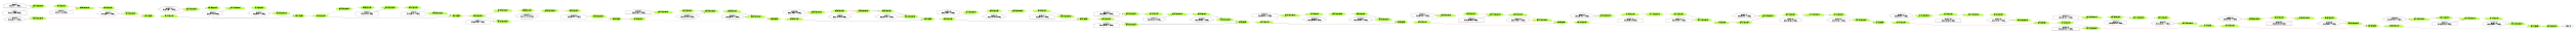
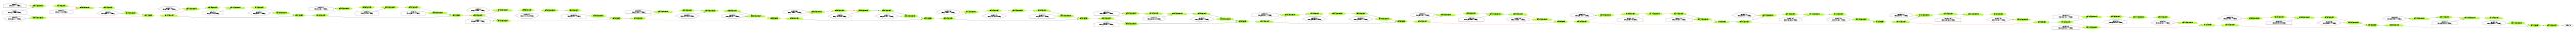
  digraph {
    fontname="Patrick Hand"
    rankdir=LR
    node [fontname="Patrick Hand" shape=octagon color=greenyellow style=filled]
    edge [color=red fontname="Patrick Hand"]
    n1 [label="input0 (0):\nTensor[(1, 64, 56, 56), float32]" shape=house color="" style=""]
    n2 [label="Call (2)(op=nn.conv2d)" shape=hexagon]
    n3 [label="Call (10)(op=nn.conv2d)"]
    n4 [label="Call (3)(op=nn.relu)"]
    n5 [label="Call (11)(op=add)" shape=hexagon]
    n6 [label="Constant (1):\nTensor[(64, 64, 1, 1), float32]" shape=house color="" style=""]
    n7 [label="Call (5)(op=nn.conv2d)" shape=house]
    n8 [label="Call (6)(op=nn.relu)" shape=hexagon]
    n9 [label="Constant (4):\nTensor[(64, 64, 3, 3), float32]" shape=house color="" style=""]
    n10 [label="Call (8)(op=nn.conv2d)" shape=hexagon]
    n11 [label="Constant (7):\nTensor[(256, 64, 1, 1), float32]" shape=hexagon color="" style=""]
    n12 [label="Call (12)(op=nn.relu)" shape=house]
    n13 [label="Constant (9):\nTensor[(256, 64, 1, 1), float32]" shape=hexagon color="" style=""]
    n14 [label="Call (14)(op=nn.conv2d)"]
    n15 [label="Call (21)(op=add)" shape=hexagon]
    n16 [label="Call (15)(op=nn.relu)" shape=hexagon]
    n17 [label="Call (22)(op=nn.relu)"]
    n18 [label="Constant (13):\nTensor[(64, 256, 1, 1), float32]" shape=hexagon color="" style=""]
    n19 [label="Call (17)(op=nn.conv2d)" shape=house]
    n20 [label="Call (18)(op=nn.relu)"]
    n21 [label="Constant (16):\nTensor[(64, 64, 3, 3), float32]" color="" style=""]
    n22 [label="Call (20)(op=nn.conv2d)"]
    n23 [label="Constant (19):\nTensor[(256, 64, 1, 1), float32]" shape=hexagon color="" style=""]
    n24 [label="Call (24)(op=nn.conv2d)"]
    n25 [label="Call (31)(op=add)"]
    n26 [label="Call (25)(op=nn.relu)"]
    n27 [label="Call (32)(op=nn.relu)"]
+   n28 [label="Constant (23):\nTensor[(64, 256, 1, 1), float32]" shape=house color="" style=""]
    n29 [label="Call (27)(op=nn.conv2d)"]
    n30 [label="Call (28)(op=nn.relu)"]
    n31 [label="Constant (26):\nTensor[(64, 64, 3, 3), float32]" shape=house color="" style=""]
    n32 [label="Call (30)(op=nn.conv2d)" shape=house]
    n33 [label="Constant (29):\nTensor[(256, 64, 1, 1), float32]" shape=house color="" style=""]
    n34 [label="Call (34)(op=nn.conv2d)" shape=house]
    n35 [label="Call (42)(op=nn.conv2d)" shape=hexagon]
    n36 [label="Call (35)(op=nn.relu)" shape=hexagon]
    n37 [label="Call (43)(op=add)" shape=hexagon]
+   n38 [label="Constant (33):\nTensor[(128, 256, 1, 1), float32]" shape=hexagon color="" style=""]
    n39 [label="Call (37)(op=nn.conv2d)"]
    n40 [label="Call (38)(op=nn.relu)" shape=hexagon]
    n41 [label="Constant (36):\nTensor[(128, 128, 3, 3), float32]" shape=hexagon color="" style=""]
    n42 [label="Call (40)(op=nn.conv2d)" shape=hexagon]
    n43 [label="Constant (39):\nTensor[(512, 128, 1, 1), float32]" shape=house color="" style=""]
    n44 [label="Call (44)(op=nn.relu)"]
    n45 [label="Constant (41):\nTensor[(512, 256, 1, 1), float32]" shape=house color="" style=""]
    n46 [label="Call (46)(op=nn.conv2d)" shape=house]
    n47 [label="Call (53)(op=add)"]
    n48 [label="Call (47)(op=nn.relu)" shape=hexagon]
    n49 [label="Call (54)(op=nn.relu)" shape=house]
    n50 [label="Constant (45):\nTensor[(128, 512, 1, 1), float32]" shape=house color="" style=""]
    n51 [label="Call (49)(op=nn.conv2d)"]
    n52 [label="Call (50)(op=nn.relu)" shape=house]
    n53 [label="Constant (48):\nTensor[(128, 128, 3, 3), float32]" shape=hexagon color="" style=""]
    n54 [label="Call (52)(op=nn.conv2d)" shape=house]
    n55 [label="Constant (51):\nTensor[(512, 128, 1, 1), float32]" color="" style=""]
    n56 [label="Call (56)(op=nn.conv2d)"]
    n57 [label="Call (63)(op=add)"]
    n58 [label="Call (57)(op=nn.relu)"]
    n59 [label="Call (64)(op=nn.relu)" shape=hexagon]
    n60 [label="Constant (55):\nTensor[(128, 512, 1, 1), float32]" color="" style=""]
    n61 [label="Call (59)(op=nn.conv2d)" shape=hexagon]
    n62 [label="Call (60)(op=nn.relu)" shape=hexagon]
    n63 [label="Constant (58):\nTensor[(128, 128, 3, 3), float32]" shape=hexagon color="" style=""]
    n64 [label="Call (62)(op=nn.conv2d)" shape=hexagon]
    n65 [label="Constant (61):\nTensor[(512, 128, 1, 1), float32]" shape=hexagon color="" style=""]
    n66 [label="Call (66)(op=nn.conv2d)" shape=hexagon]
    n67 [label="Call (73)(op=add)" shape=hexagon]
    n68 [label="Call (67)(op=nn.relu)"]
    n69 [label="Call (74)(op=nn.relu)"]
    n70 [label="Constant (65):\nTensor[(128, 512, 1, 1), float32]" color="" style=""]
    n71 [label="Call (69)(op=nn.conv2d)" shape=hexagon]
    n72 [label="Call (70)(op=nn.relu)" shape=house]
    n73 [label="Constant (68):\nTensor[(128, 128, 3, 3), float32]" shape=hexagon color="" style=""]
    n74 [label="Call (72)(op=nn.conv2d)"]
    n75 [label="Constant (71):\nTensor[(512, 128, 1, 1), float32]" shape=house color="" style=""]
    n76 [label="Call (76)(op=nn.conv2d)"]
    n77 [label="Call (84)(op=nn.conv2d)" shape=hexagon]
    n78 [label="Call (77)(op=nn.relu)" shape=house]
    n79 [label="Call (85)(op=add)"]
    n80 [label="Constant (75):\nTensor[(256, 512, 1, 1), float32]" shape=house color="" style=""]
    n81 [label="Call (79)(op=nn.conv2d)" shape=house]
    n82 [label="Call (80)(op=nn.relu)" shape=house]
    n83 [label="Constant (78):\nTensor[(256, 256, 3, 3), float32]" color="" style=""]
    n84 [label="Call (82)(op=nn.conv2d)"]
    n85 [label="Constant (81):\nTensor[(1024, 256, 1, 1), float32]" shape=hexagon color="" style=""]
    n86 [label="Call (86)(op=nn.relu)" shape=house]
    n87 [label="Constant (83):\nTensor[(1024, 512, 1, 1), float32]" shape=house color="" style=""]
    n88 [label="Call (88)(op=nn.conv2d)" shape=house]
    n89 [label="Call (95)(op=add)" shape=hexagon]
    n90 [label="Call (89)(op=nn.relu)" shape=house]
    n91 [label="Call (96)(op=nn.relu)" shape=house]
    n92 [label="Constant (87):\nTensor[(256, 1024, 1, 1), float32]" shape=house color="" style=""]
    n93 [label="Call (91)(op=nn.conv2d)"]
    n94 [label="Call (92)(op=nn.relu)" shape=hexagon]
    n95 [label="Constant (90):\nTensor[(256, 256, 3, 3), float32]" shape=hexagon color="" style=""]
    n96 [label="Call (94)(op=nn.conv2d)"]
    n97 [label="Constant (93):\nTensor[(1024, 256, 1, 1), float32]" shape=hexagon color="" style=""]
    n98 [label="Call (98)(op=nn.conv2d)" shape=house]
    n99 [label="Call (105)(op=add)"]
    n100 [label="Call (99)(op=nn.relu)"]
    n101 [label="Call (106)(op=nn.relu)"]
    n102 [label="Constant (97):\nTensor[(256, 1024, 1, 1), float32]" color="" style=""]
    n103 [label="Call (101)(op=nn.conv2d)"]
    n104 [label="Call (102)(op=nn.relu)" shape=house]
    n105 [label="Constant (100):\nTensor[(256, 256, 3, 3), float32]" shape=house color="" style=""]
    n106 [label="Call (104)(op=nn.conv2d)" shape=house]
    n107 [label="Constant (103):\nTensor[(1024, 256, 1, 1), float32]" color="" style=""]
    n108 [label="Call (108)(op=nn.conv2d)" shape=hexagon]
    n109 [label="Call (115)(op=add)" shape=house]
    n110 [label="Call (109)(op=nn.relu)" shape=house]
    n111 [label="Call (146)(op=nn.relu)"]
    n112 [label="Constant (107):\nTensor[(256, 1024, 1, 1), float32]" color="" style=""]
    n113 [label="Call (111)(op=nn.conv2d)"]
    n114 [label="Call (112)(op=nn.relu)"]
    n115 [label="Constant (110):\nTensor[(256, 256, 3, 3), float32]" shape=house color="" style=""]
    n116 [label="Call (114)(op=nn.conv2d)"]
    n117 [label="Constant (113):\nTensor[(1024, 256, 1, 1), float32]" shape=house color="" style=""]
    n118 [label="Call (118)(op=nn.conv2d)"]
    n119 [label="Call (125)(op=add)" shape=hexagon]
    n120 [label="Call (119)(op=nn.relu)" shape=hexagon]
    n121 [label="Call (126)(op=nn.relu)" shape=house]
    n122 [label="Constant (117):\nTensor[(256, 1024, 1, 1), float32]" shape=hexagon color="" style=""]
    n123 [label="Call (121)(op=nn.conv2d)" shape=house]
    n124 [label="Call (122)(op=nn.relu)" shape=hexagon]
    n125 [label="Constant (120):\nTensor[(256, 256, 3, 3), float32]" color="" style=""]
    n126 [label="Call (124)(op=nn.conv2d)"]
    n127 [label="Constant (123):\nTensor[(1024, 256, 1, 1), float32]" color="" style=""]
    n128 [label="Call (128)(op=nn.conv2d)"]
    n129 [label="Call (135)(op=add)" shape=house]
    n130 [label="Call (129)(op=nn.relu)" shape=house]
    n131 [label="Call (136)(op=nn.relu)"]
    n132 [label="Constant (127):\nTensor[(256, 1024, 1, 1), float32]" color="" style=""]
    n133 [label="Call (131)(op=nn.conv2d)" shape=house]
    n134 [label="Call (132)(op=nn.relu)"]
    n135 [label="Constant (130):\nTensor[(256, 256, 3, 3), float32]" shape=house color="" style=""]
    n136 [label="Call (134)(op=nn.conv2d)" shape=hexagon]
    n137 [label="Constant (133):\nTensor[(1024, 256, 1, 1), float32]" shape=hexagon color="" style=""]
    n138 [label="Call (138)(op=nn.conv2d)" shape=house]
    n139 [label="Call (146)(op=nn.conv2d)"]
    n140 [label="Call (139)(op=nn.relu)" shape=hexagon]
    n141 [label="Call (147)(op=add)" shape=house]
    n142 [label="Constant (137):\nTensor[(512, 1024, 1, 1), float32]" shape=house color="" style=""]
    n143 [label="Call (141)(op=nn.conv2d)" shape=hexagon]
    n144 [label="Call (142)(op=nn.relu)" shape=hexagon]
    n145 [label="Constant (140):\nTensor[(512, 512, 3, 3), float32]" color="" style=""]
    n146 [label="Call (144)(op=nn.conv2d)" shape=house]
    n147 [label="Constant (143):\nTensor[(2048, 512, 1, 1), float32]" shape=hexagon color="" style=""]
    n148 [label="Call (148)(op=nn.relu)" shape=house]
    n149 [label="Constant (145):\nTensor[(2048, 1024, 1, 1), float32]" shape=house color="" style=""]
    n150 [label="Call (150)(op=nn.conv2d)" shape=hexagon]
    n151 [label="Call (157)(op=add)" shape=hexagon]
    n152 [label="Call (151)(op=nn.relu)"]
    n153 [label="Call (158)(op=nn.relu)" shape=house]
    n154 [label="Constant (149):\nTensor[(512, 2048, 1, 1), float32]" shape=hexagon color="" style=""]
    n155 [label="Call (153)(op=nn.conv2d)" shape=house]
    n156 [label="Call (154)(op=nn.relu)"]
    n157 [label="Constant (152):\nTensor[(512, 512, 3, 3), float32]" shape=house color="" style=""]
    n158 [label="Call (156)(op=nn.conv2d)" shape=hexagon]
    n159 [label="Constant (155):\nTensor[(2048, 512, 1, 1), float32]" shape=hexagon color="" style=""]
    n160 [label="Call (160)(op=nn.conv2d)" shape=house]
    n161 [label="Call (167)(op=add)"]
    n162 [label="Call (161)(op=nn.relu)"]
    n163 [label="Call (168)(op=nn.relu)" shape=hexagon]
    n164 [label="Constant (159):\nTensor[(512, 2048, 1, 1), float32]" shape=hexagon color="" style=""]
    n165 [label="Call (163)(op=nn.conv2d)" shape=house]
    n166 [label="Call (164)(op=nn.relu)" shape=house]
    n167 [label="Constant (162):\nTensor[(512, 512, 3, 3), float32]" shape=house color="" style=""]
    n168 [label="Call (166)(op=nn.conv2d)"]
    n169 [label="Constant (165):\nTensor[(2048, 512, 1, 1), float32]" color="" style=""]
    n170 [label="Function (169)" shape=hexagon color="" style=""]
    n1 -> n2 [color=black]
    n1 -> n3 [color=gray40]
    n2 -> n4 [color=darkorange]
    n3 -> n5
    n4 -> n7
    n5 -> n12 [color=darkorange]
    n6 -> n2
    n7 -> n8 [color=gray40]
    n8 -> n10 [color=gray40]
    n9 -> n7
    n10 -> n5
    n11 -> n10 [color=black]
    n12 -> n14
    n12 -> n15 [color=black]
    n13 -> n3 [color=gray40]
    n14 -> n16 [color=gray40]
    n15 -> n17 [color=gray40]
    n16 -> n19 [color=darkorange]
    n17 -> n24 [color=gray40]
    n17 -> n25 [color=black]
    n18 -> n14
    n19 -> n20 [color=darkorange]
    n20 -> n22 [color=gray40]
    n21 -> n19 [color=black]
    n22 -> n15 [color=gray40]
    n23 -> n22
    n24 -> n26 [color=darkorange]
    n25 -> n27
    n26 -> n29 [color=darkorange]
    n27 -> n34
    n27 -> n35 [color=black]
+   n28 -> n24 [color=black]
    n29 -> n30
    n30 -> n32 [color=gray40]
    n31 -> n29 [color=black]
    n32 -> n25 [color=black]
    n33 -> n32 [color=darkorange]
    n34 -> n36 [color=darkorange]
    n35 -> n37 [color=gray40]
    n36 -> n39 [color=darkorange]
    n37 -> n44
+   n38 -> n34 [color=gray40]
    n39 -> n40
    n40 -> n42 [color=darkorange]
    n41 -> n39 [color=gray40]
    n42 -> n37
    n43 -> n42 [color=gray40]
    n44 -> n46
    n44 -> n47 [color=darkorange]
    n45 -> n35 [color=black]
    n46 -> n48 [color=darkorange]
    n47 -> n49 [color=darkorange]
    n48 -> n51 [color=black]
    n49 -> n56
    n49 -> n57 [color=black]
    n50 -> n46 [color=darkorange]
    n51 -> n52 [color=darkorange]
    n52 -> n54 [color=black]
    n53 -> n51 [color=black]
    n54 -> n47
    n55 -> n54 [color=black]
    n56 -> n58
    n57 -> n59 [color=gray40]
    n58 -> n61
    n59 -> n66
    n59 -> n67 [color=black]
    n60 -> n56
    n61 -> n62 [color=black]
    n62 -> n64 [color=black]
    n63 -> n61
    n64 -> n57 [color=gray40]
    n65 -> n64
    n66 -> n68 [color=darkorange]
    n67 -> n69
    n68 -> n71 [color=gray40]
    n69 -> n76
    n69 -> n77 [color=black]
    n70 -> n66 [color=darkorange]
    n71 -> n72 [color=gray40]
    n72 -> n74 [color=black]
    n73 -> n71
    n74 -> n67
    n75 -> n74 [color=darkorange]
    n76 -> n78 [color=gray40]
    n77 -> n79 [color=black]
    n78 -> n81 [color=darkorange]
    n79 -> n86 [color=gray40]
    n80 -> n76 [color=black]
    n81 -> n82 [color=black]
    n82 -> n84 [color=black]
    n83 -> n81 [color=black]
    n84 -> n79 [color=black]
    n85 -> n84 [color=darkorange]
    n86 -> n88
    n86 -> n89 [color=black]
    n87 -> n77 [color=darkorange]
    n88 -> n90
    n89 -> n91 [color=darkorange]
    n90 -> n93 [color=darkorange]
    n91 -> n98 [color=gray40]
    n91 -> n99
    n92 -> n88 [color=gray40]
    n93 -> n94 [color=gray40]
    n94 -> n96 [color=black]
    n95 -> n93 [color=darkorange]
    n96 -> n89
    n97 -> n96 [color=gray40]
    n98 -> n100 [color=darkorange]
    n99 -> n101 [color=darkorange]
    n100 -> n103
    n101 -> n108 [color=gray40]
    n101 -> n109 [color=darkorange]
    n102 -> n98 [color=black]
    n103 -> n104 [color=gray40]
    n104 -> n106
    n105 -> n103 [color=black]
    n106 -> n99
    n107 -> n106 [color=darkorange]
    n108 -> n110 [color=darkorange]
    n109 -> n111 [color=gray40]
    n110 -> n113 [color=darkorange]
    n111 -> n118 [color=black]
    n111 -> n119 [color=darkorange]
    n112 -> n108 [color=black]
    n113 -> n114 [color=darkorange]
    n114 -> n116 [color=black]
    n115 -> n113 [color=darkorange]
    n116 -> n109 [color=gray40]
    n117 -> n116
    n118 -> n120 [color=darkorange]
    n119 -> n121 [color=darkorange]
    n120 -> n123
    n121 -> n128 [color=black]
    n121 -> n129
    n122 -> n118
    n123 -> n124 [color=black]
    n124 -> n126 [color=gray40]
    n125 -> n123 [color=gray40]
    n126 -> n119 [color=black]
    n127 -> n126 [color=gray40]
    n128 -> n130 [color=gray40]
    n129 -> n131 [color=gray40]
    n130 -> n133 [color=black]
    n131 -> n138 [color=black]
    n131 -> n139 [color=gray40]
    n132 -> n128 [color=darkorange]
    n133 -> n134 [color=darkorange]
    n134 -> n136 [color=darkorange]
    n135 -> n133 [color=darkorange]
    n136 -> n129 [color=darkorange]
    n137 -> n136 [color=black]
    n138 -> n140 [color=darkorange]
    n139 -> n141
    n140 -> n143 [color=black]
    n141 -> n148 [color=darkorange]
    n142 -> n138 [color=darkorange]
    n143 -> n144 [color=gray40]
    n144 -> n146 [color=darkorange]
    n145 -> n143 [color=darkorange]
    n146 -> n141 [color=gray40]
    n147 -> n146
    n148 -> n150 [color=darkorange]
    n148 -> n151
    n149 -> n139
    n150 -> n152
    n151 -> n153 [color=black]
    n152 -> n155
    n153 -> n160 [color=darkorange]
    n153 -> n161 [color=gray40]
    n154 -> n150
    n155 -> n156 [color=gray40]
    n156 -> n158
    n157 -> n155 [color=black]
    n158 -> n151 [color=black]
    n159 -> n158 [color=gray40]
    n160 -> n162 [color=black]
    n161 -> n163 [color=black]
    n162 -> n165
    n163 -> n170
    n164 -> n160 [color=black]
    n165 -> n166 [color=gray40]
    n166 -> n168 [color=gray40]
    n167 -> n165 [color=black]
    n168 -> n161 [color=gray40]
    n169 -> n168 [color=gray40]
  }
